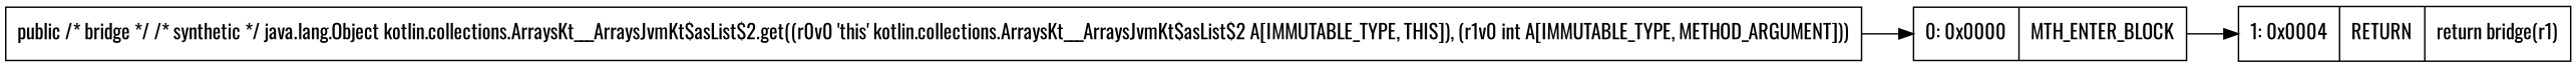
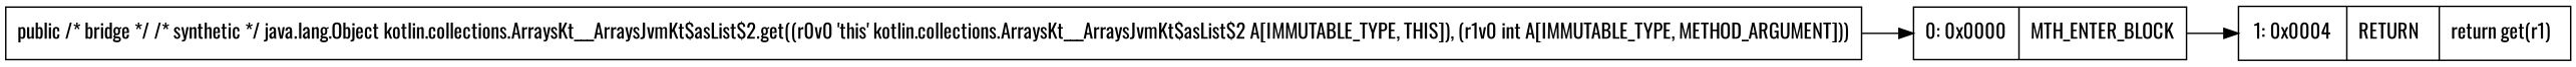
  digraph {
    rankdir=LR
    fontname=Oswald
    node [shape=record fontname=Oswald]
    edge [fontname=Oswald]
    n1 [label="{0\:\ 0x0000|MTH_ENTER_BLOCK\l}"]
-   n2 [label="{1\:\ 0x0004|RETURN\l|return bridge(r1)\l}"]
+   n2 [label="{1\:\ 0x0004|RETURN\l|return get(r1)\l}"]
    n3 [label="{public \/* bridge *\/ \/* synthetic *\/ java.lang.Object kotlin.collections.ArraysKt___ArraysJvmKt$asList$2.get((r0v0 'this' kotlin.collections.ArraysKt___ArraysJvmKt$asList$2 A[IMMUTABLE_TYPE, THIS]), (r1v0 int A[IMMUTABLE_TYPE, METHOD_ARGUMENT])) }"]
    n1 -> n2
    n3 -> n1
  }
